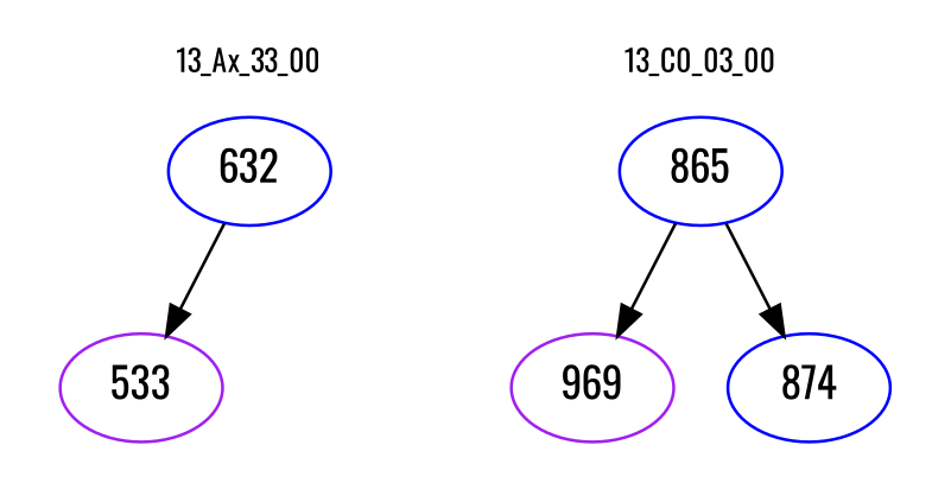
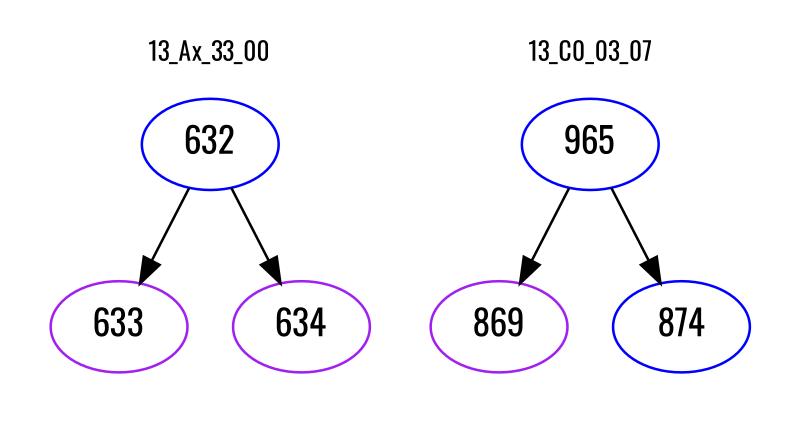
  digraph {
    fontname=Oswald
    node [color=blue fontname=Oswald]
    edge [color=black fontname=Oswald]
    n1 [label=632]
-   n2 [color=purple label=533]
-   n4 [label=865]
-   n5 [color=purple label=969]
+   n2 [color=purple label=633]
+   n3 [color=purple label=634]
+   n4 [label=965]
+   n5 [color=purple label=869]
    n6 [label=874]
    subgraph cluster_1 {
      color=white
      fontsize=10
      label="13_Ax_33_00"
      n1
      n2
+     n3
    }
    subgraph cluster_2 {
      color=white
      fontsize=10
-     label="13_C0_03_00"
+     label="13_C0_03_07"
      n4
      n5
      n6
    }
    n1 -> n2
+   n1 -> n3
    n4 -> n5
    n4 -> n6
  }
